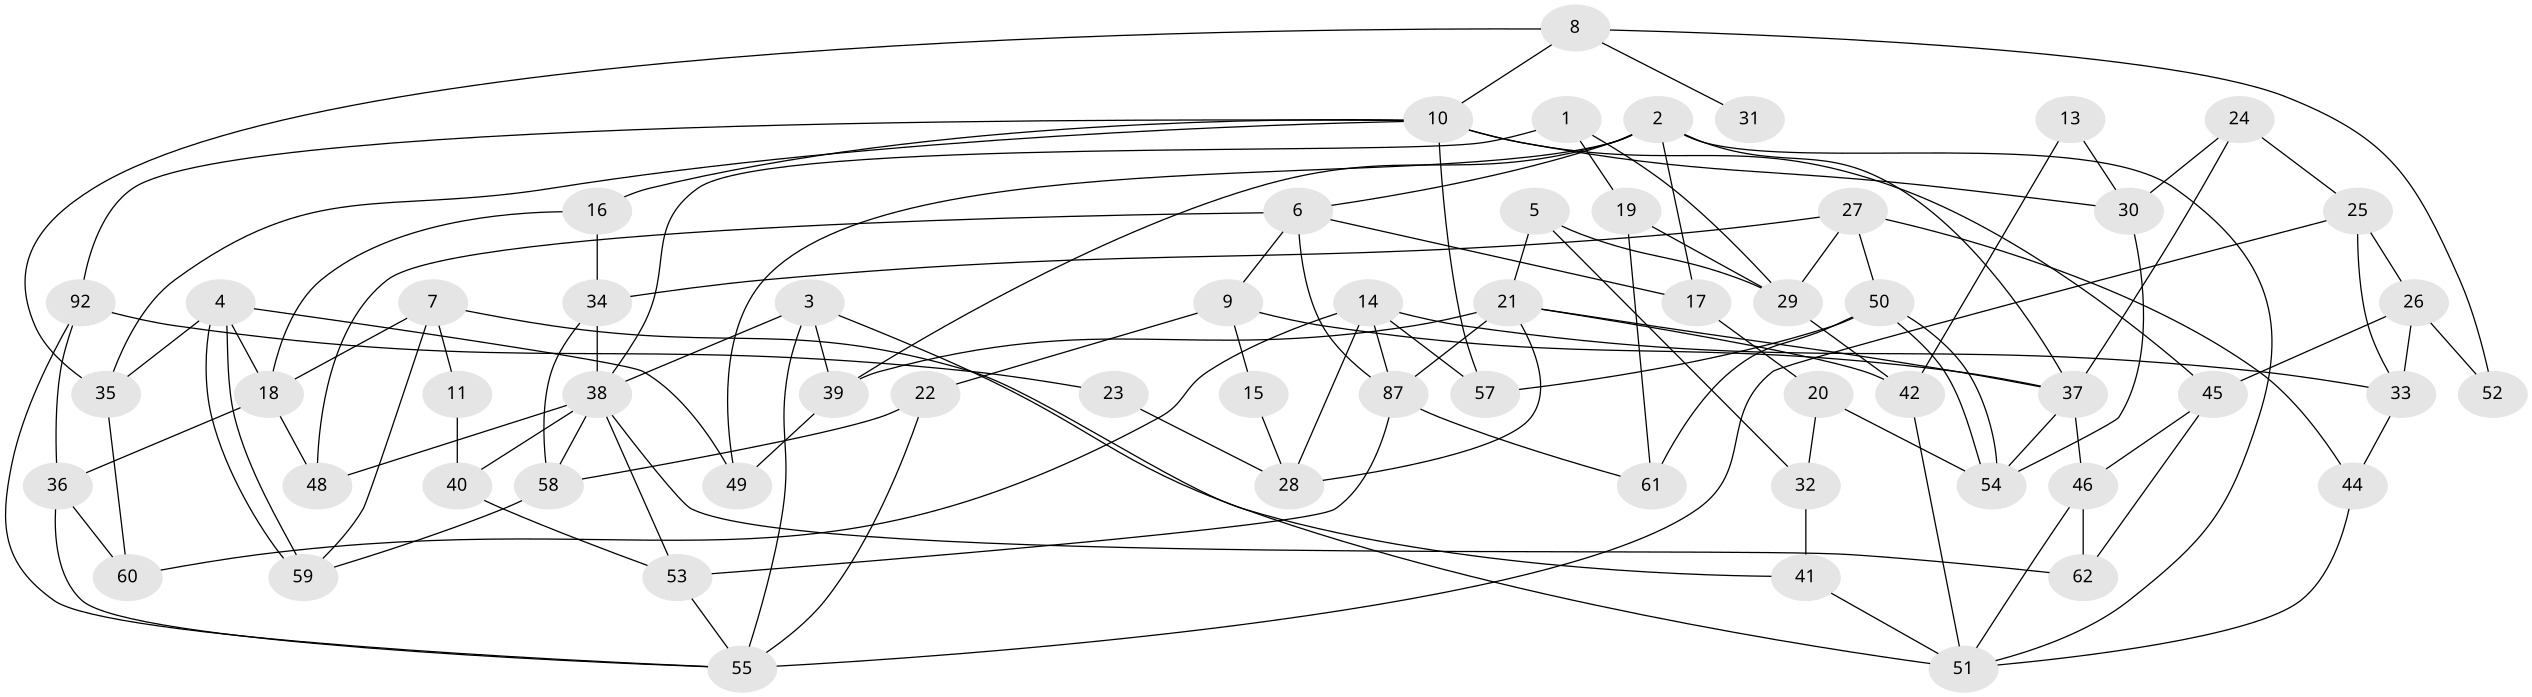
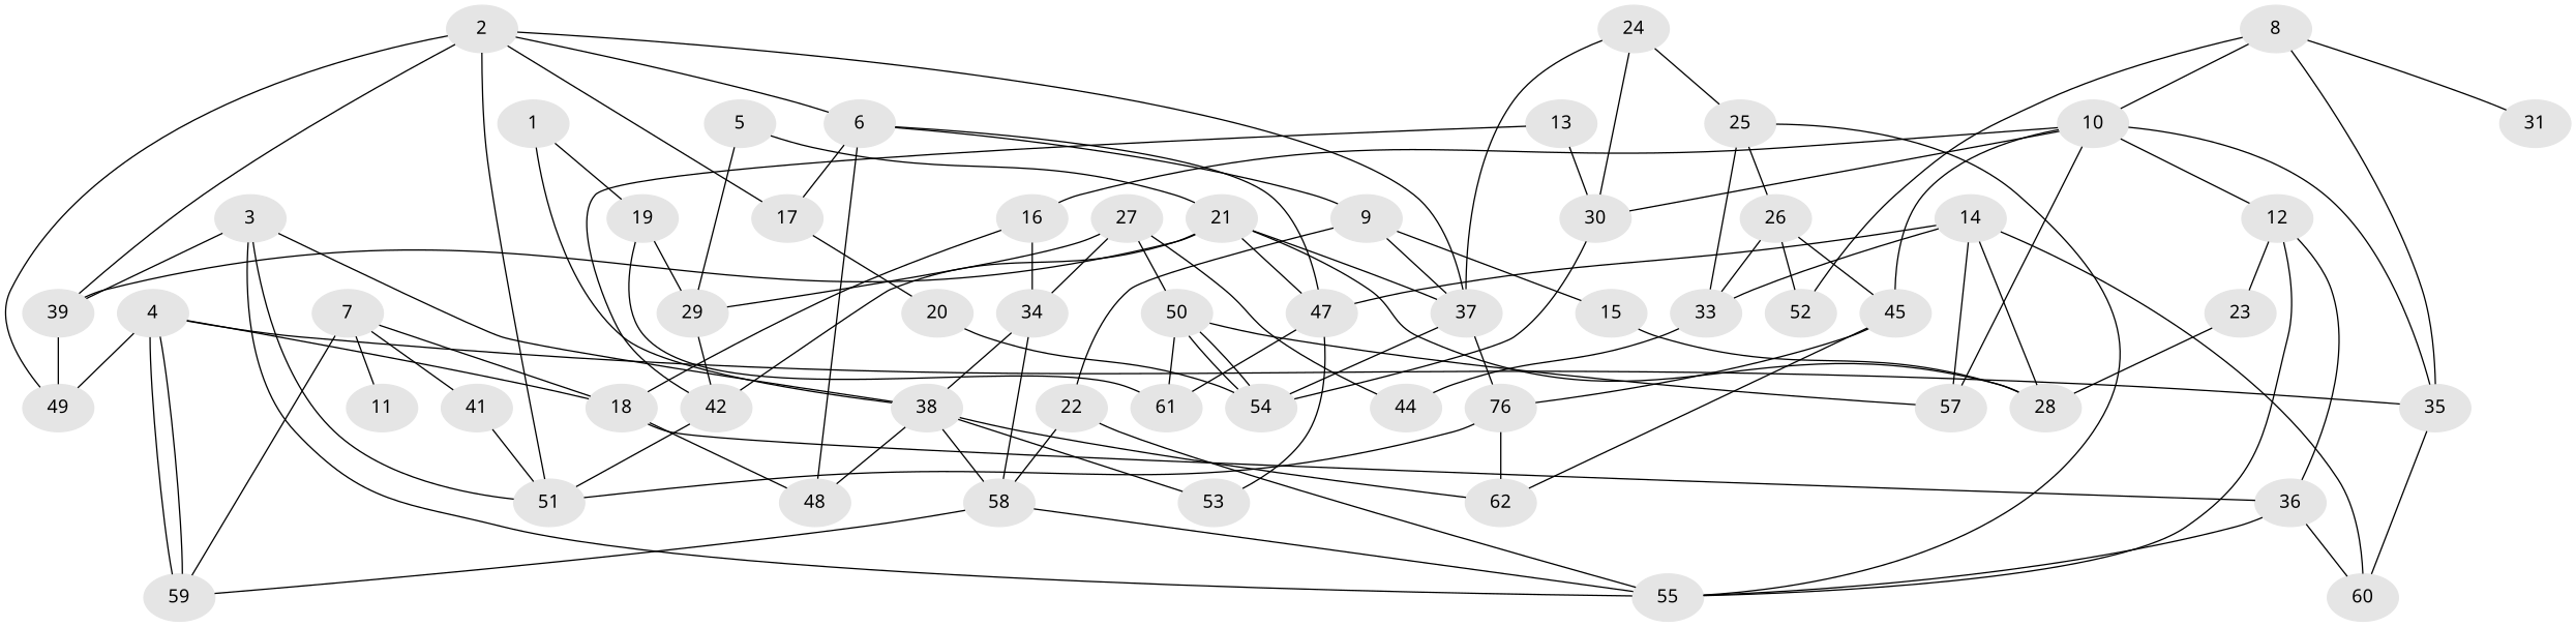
  graph {
    fontname="Noto Sans"
    node [color=gray90 fontname="Noto Sans" style=filled]
    edge [fontname="Noto Sans"]
    1
    19
    29
    38
    61
    42
    48
-   40
    58
    53
    62
    2
    6
    17
    37
    39
    49
    51
    9
-   47 [label=87]
+   47
    20
    54
-   46
+   46 [label=76]
    3
    55
    4
    18
    35
    59
    36
    60
    5
    21
-   32
    28
    41
    15
    22
    7
    11
    8
    10
    31
    52
-   12 [label=92]
+   12
    16
    30
    45
    57
    23
    34
    13
    14
    33
    44
    24
    25
    26
    27
    50
    1 -- 19
-   1 -- 29
    1 -- 38
    19 -- 29
    19 -- 61
    29 -- 42
    38 -- 48
-   38 -- 40
    38 -- 58
    38 -- 53
    38 -- 62
    42 -- 51
-   40 -- 53
    58 -- 59
-   53 -- 55
+   58 -- 55
    2 -- 6
    2 -- 17
    2 -- 37
    2 -- 39
    2 -- 49
    2 -- 51
    6 -- 48
    6 -- 17
    6 -- 9
    6 -- 47
    17 -- 20
    37 -- 54
    37 -- 46
    39 -- 49
    9 -- 37
    9 -- 15
    9 -- 22
    47 -- 61
    47 -- 53
    20 -- 54
-   20 -- 32
    46 -- 62
    46 -- 51
    3 -- 38
    3 -- 39
    3 -- 51
    3 -- 55
    4 -- 49
    4 -- 18
    4 -- 35
    4 -- 59
    4 -- 59
    18 -- 48
    18 -- 36
    35 -- 60
    36 -- 55
    36 -- 60
    5 -- 29
    5 -- 21
-   5 -- 32
    21 -- 42
    21 -- 37
    21 -- 39
    21 -- 47
    21 -- 28
-   32 -- 41
    41 -- 51
    15 -- 28
    22 -- 58
    22 -- 55
    7 -- 18
    7 -- 59
    7 -- 41
    7 -- 11
-   11 -- 40
    8 -- 35
    8 -- 10
    8 -- 31
    8 -- 52
    10 -- 35
    10 -- 12
    10 -- 16
    10 -- 30
    10 -- 45
    10 -- 57
    12 -- 55
    12 -- 36
    12 -- 23
    16 -- 18
    16 -- 34
    30 -- 54
    45 -- 62
    45 -- 46
    23 -- 28
    34 -- 38
    34 -- 58
    13 -- 42
    13 -- 30
    14 -- 47
    14 -- 60
    14 -- 28
    14 -- 57
    14 -- 33
    33 -- 44
-   44 -- 51
    24 -- 37
    24 -- 30
    24 -- 25
    25 -- 55
    25 -- 33
    25 -- 26
    26 -- 52
    26 -- 45
    26 -- 33
    27 -- 29
    27 -- 34
    27 -- 44
    27 -- 50
    50 -- 61
    50 -- 54
    50 -- 54
    50 -- 57
  }
